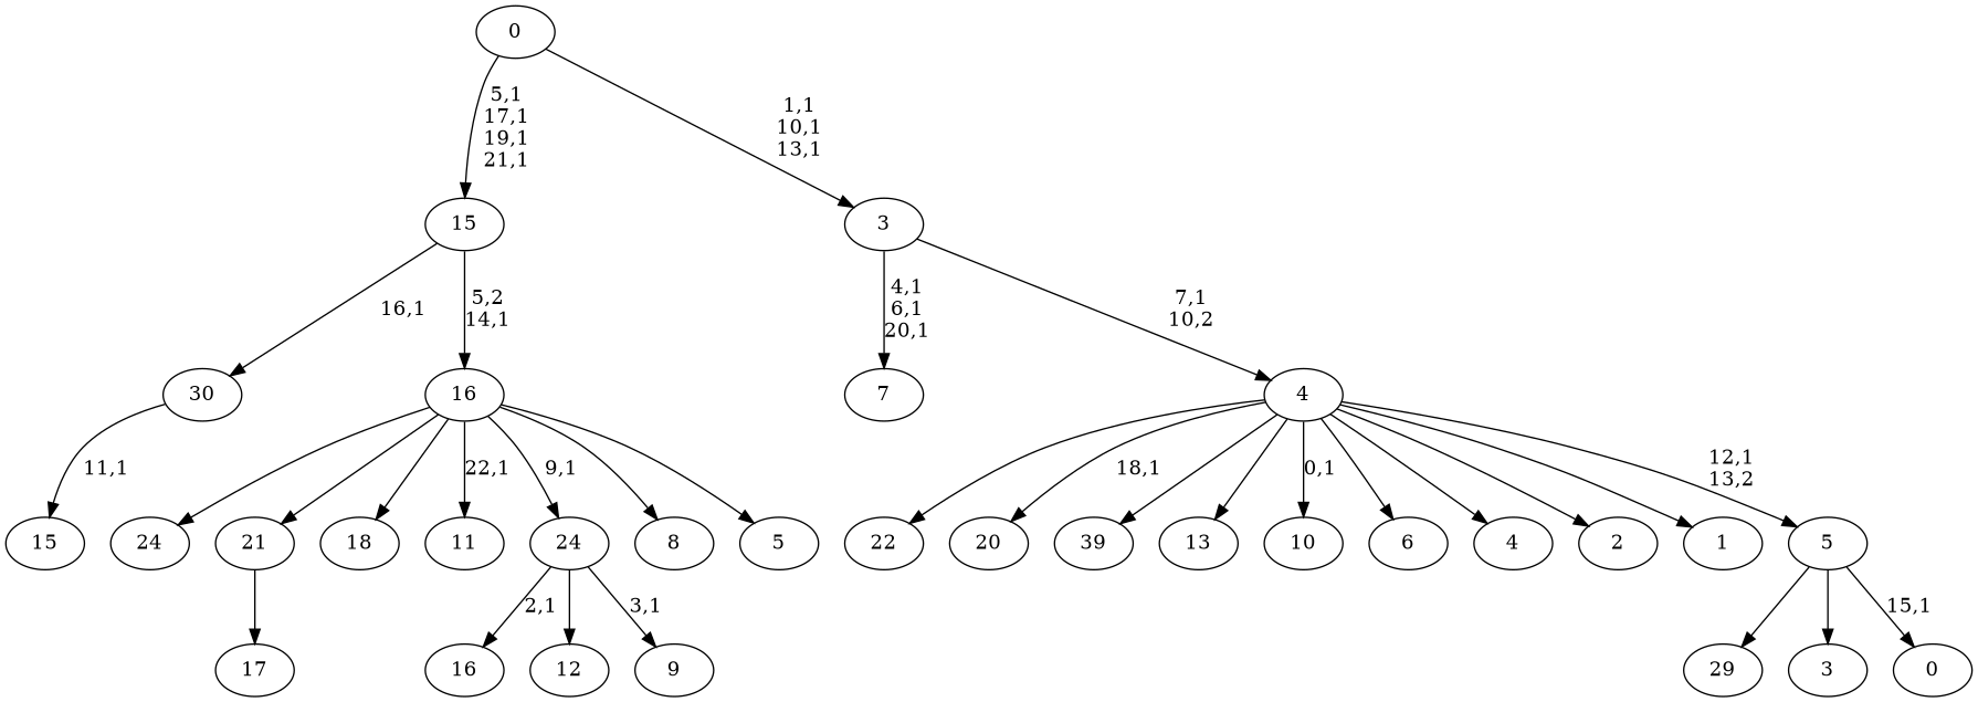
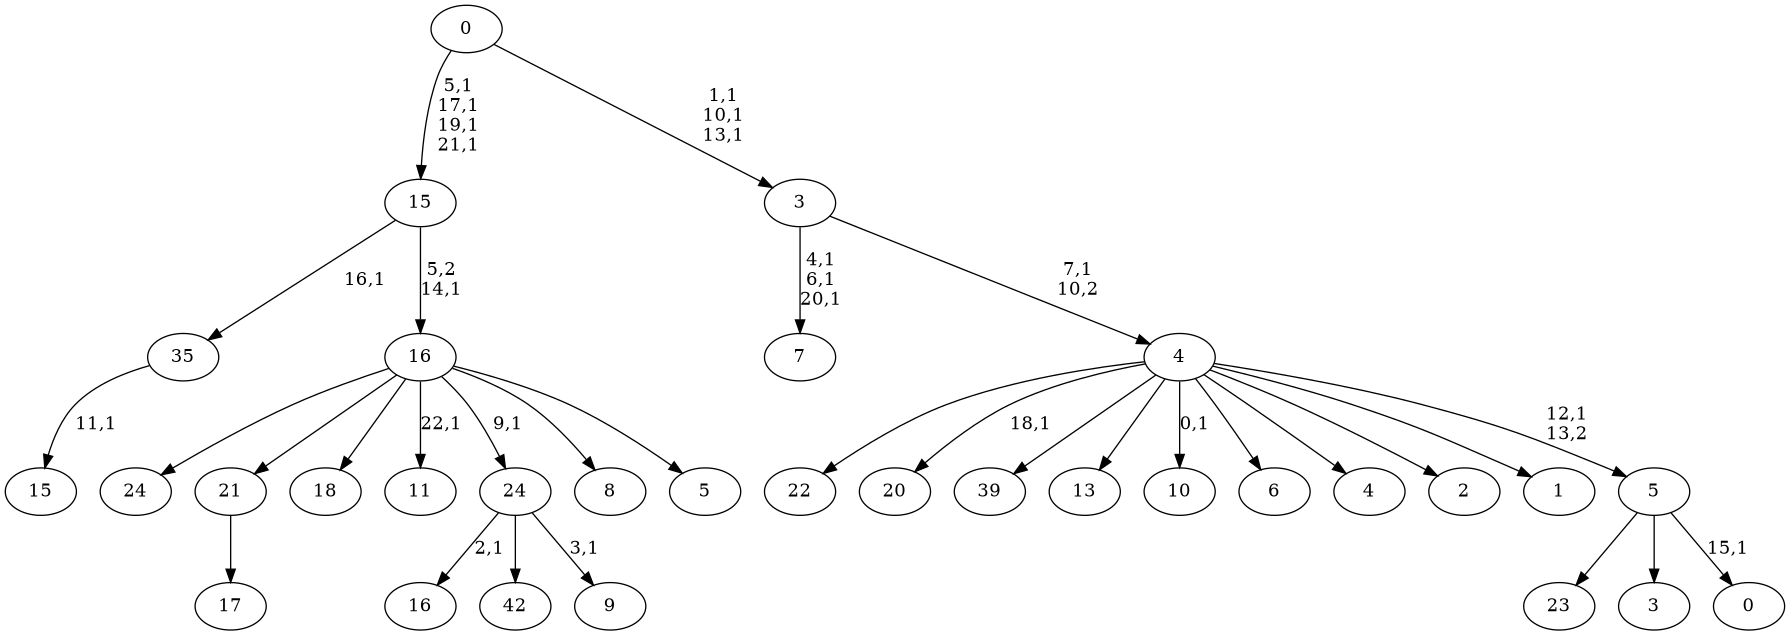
  digraph {
    n1 [label=24]
-   n2 [label=29]
+   n2 [label=23]
    n3 [label=22]
    n4 [label=21]
    n5 [label=17]
    n6 [label=20]
    n7 [label=39]
    n8 [label=18]
    n9 [label=16]
    n10 [label=15]
-   35 [label=30]
+   35
    n12 [label=13]
-   n13 [label=12]
+   n13 [label=42]
    n14 [label=11]
    n15 [label=10]
    n16 [label=9]
    24
    n18 [label=8]
    n19 [label=7]
    n20 [label=6]
    n21 [label=5]
    16
    15
    n24 [label=4]
    n25 [label=3]
    n26 [label=2]
    n27 [label=1]
    n28 [label=0]
    5
    4
    3
    0
    n4 -> n5
    35 -> n10 [label="11,1"]
    24 -> n9 [label="2,1"]
    24 -> n13
    24 -> n16 [label="3,1"]
    16 -> n1
    16 -> n4
    16 -> n8
    16 -> n14 [label="22,1"]
    16 -> 24 [label="9,1"]
    16 -> n18
    16 -> n21
    15 -> 35 [label="16,1"]
    15 -> 16 [label="5,2\n14,1"]
    5 -> n2
    5 -> n25
    5 -> n28 [label="15,1"]
    4 -> n3
    4 -> n6 [label="18,1"]
    4 -> n7
    4 -> n12
    4 -> n15 [label="0,1"]
    4 -> n20
    4 -> n24
    4 -> n26
    4 -> n27
    4 -> 5 [label="12,1\n13,2"]
    3 -> n19 [label="4,1\n6,1\n20,1"]
    3 -> 4 [label="7,1\n10,2"]
    0 -> 15 [label="5,1\n17,1\n19,1\n21,1"]
    0 -> 3 [label="1,1\n10,1\n13,1"]
  }
